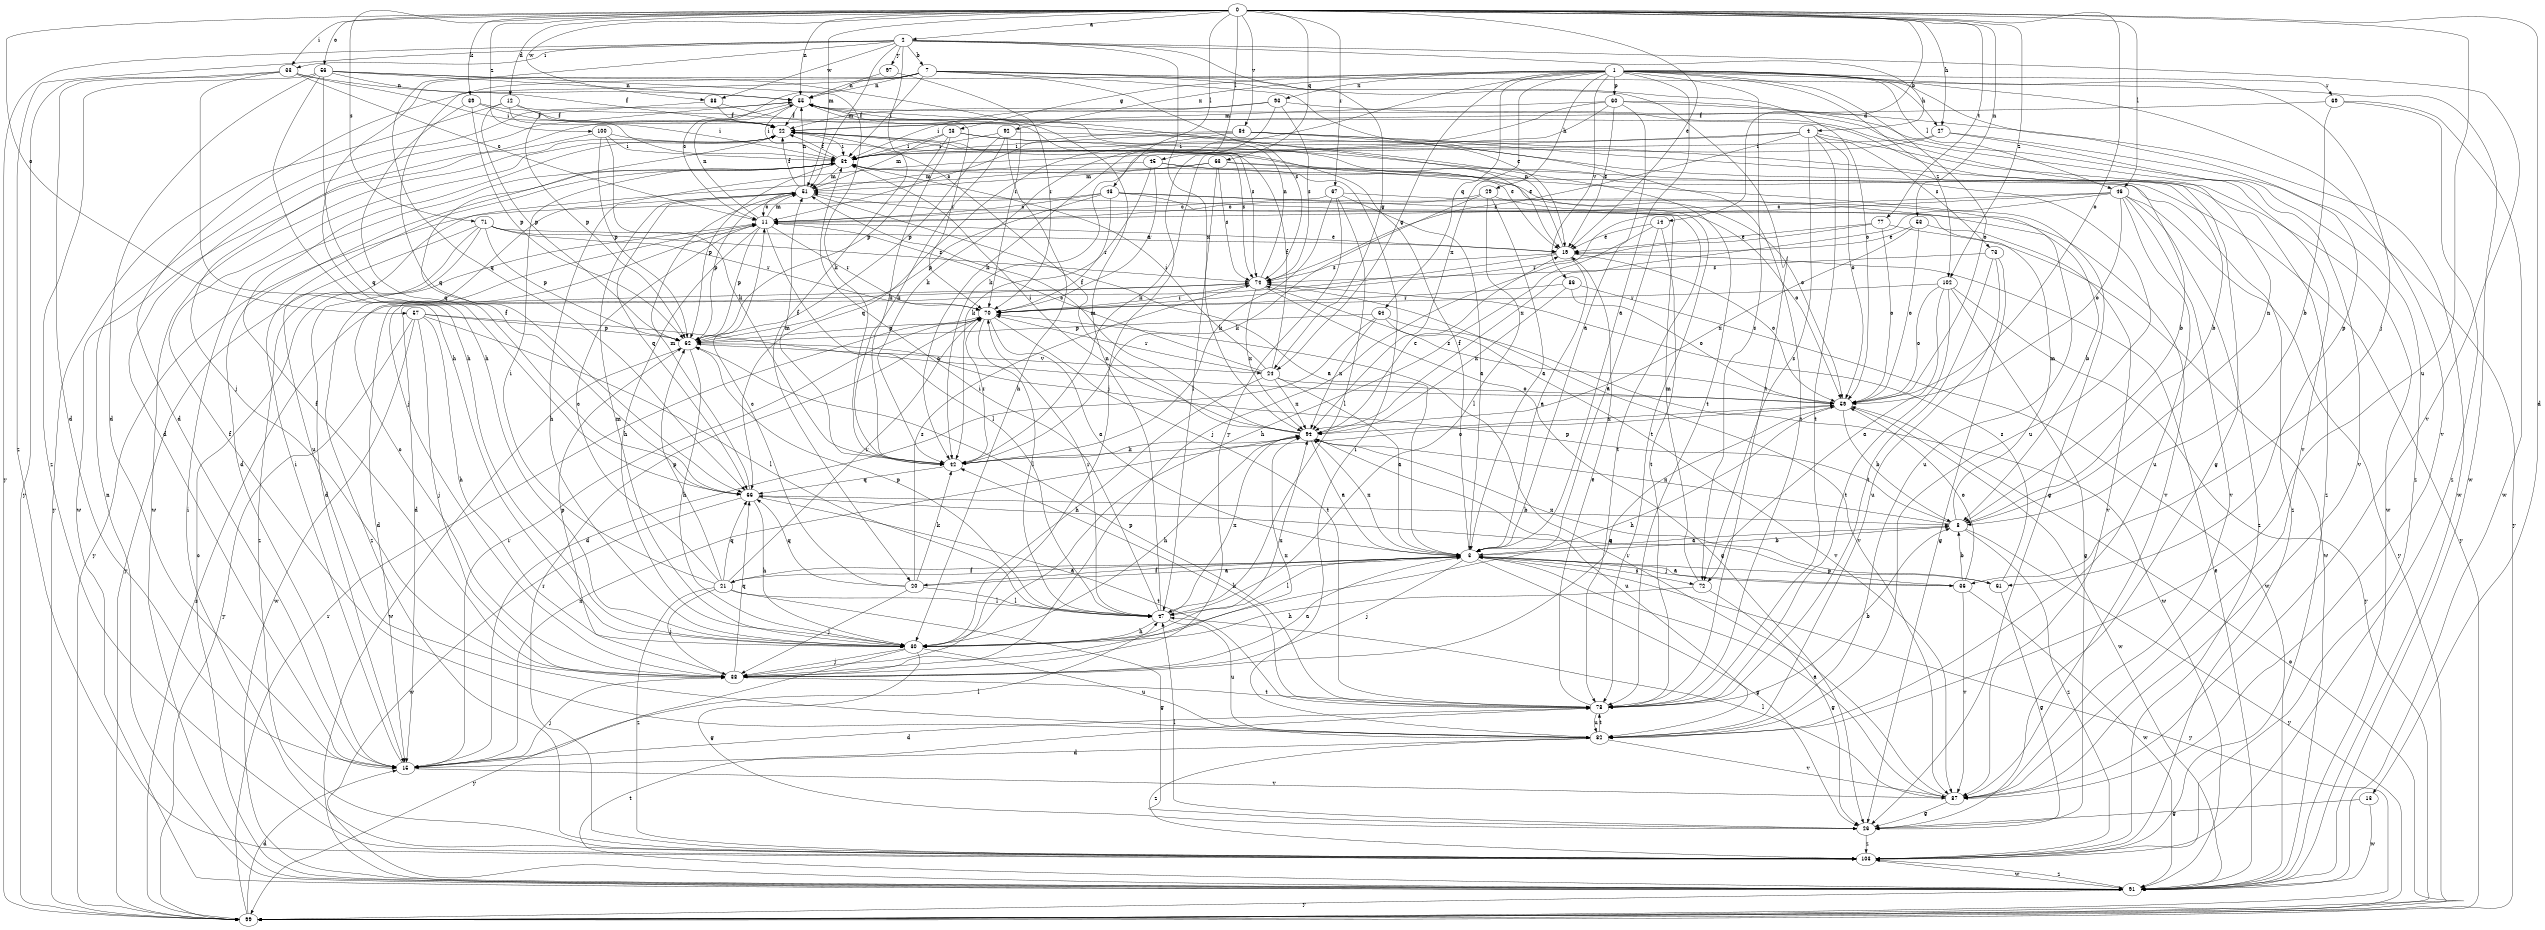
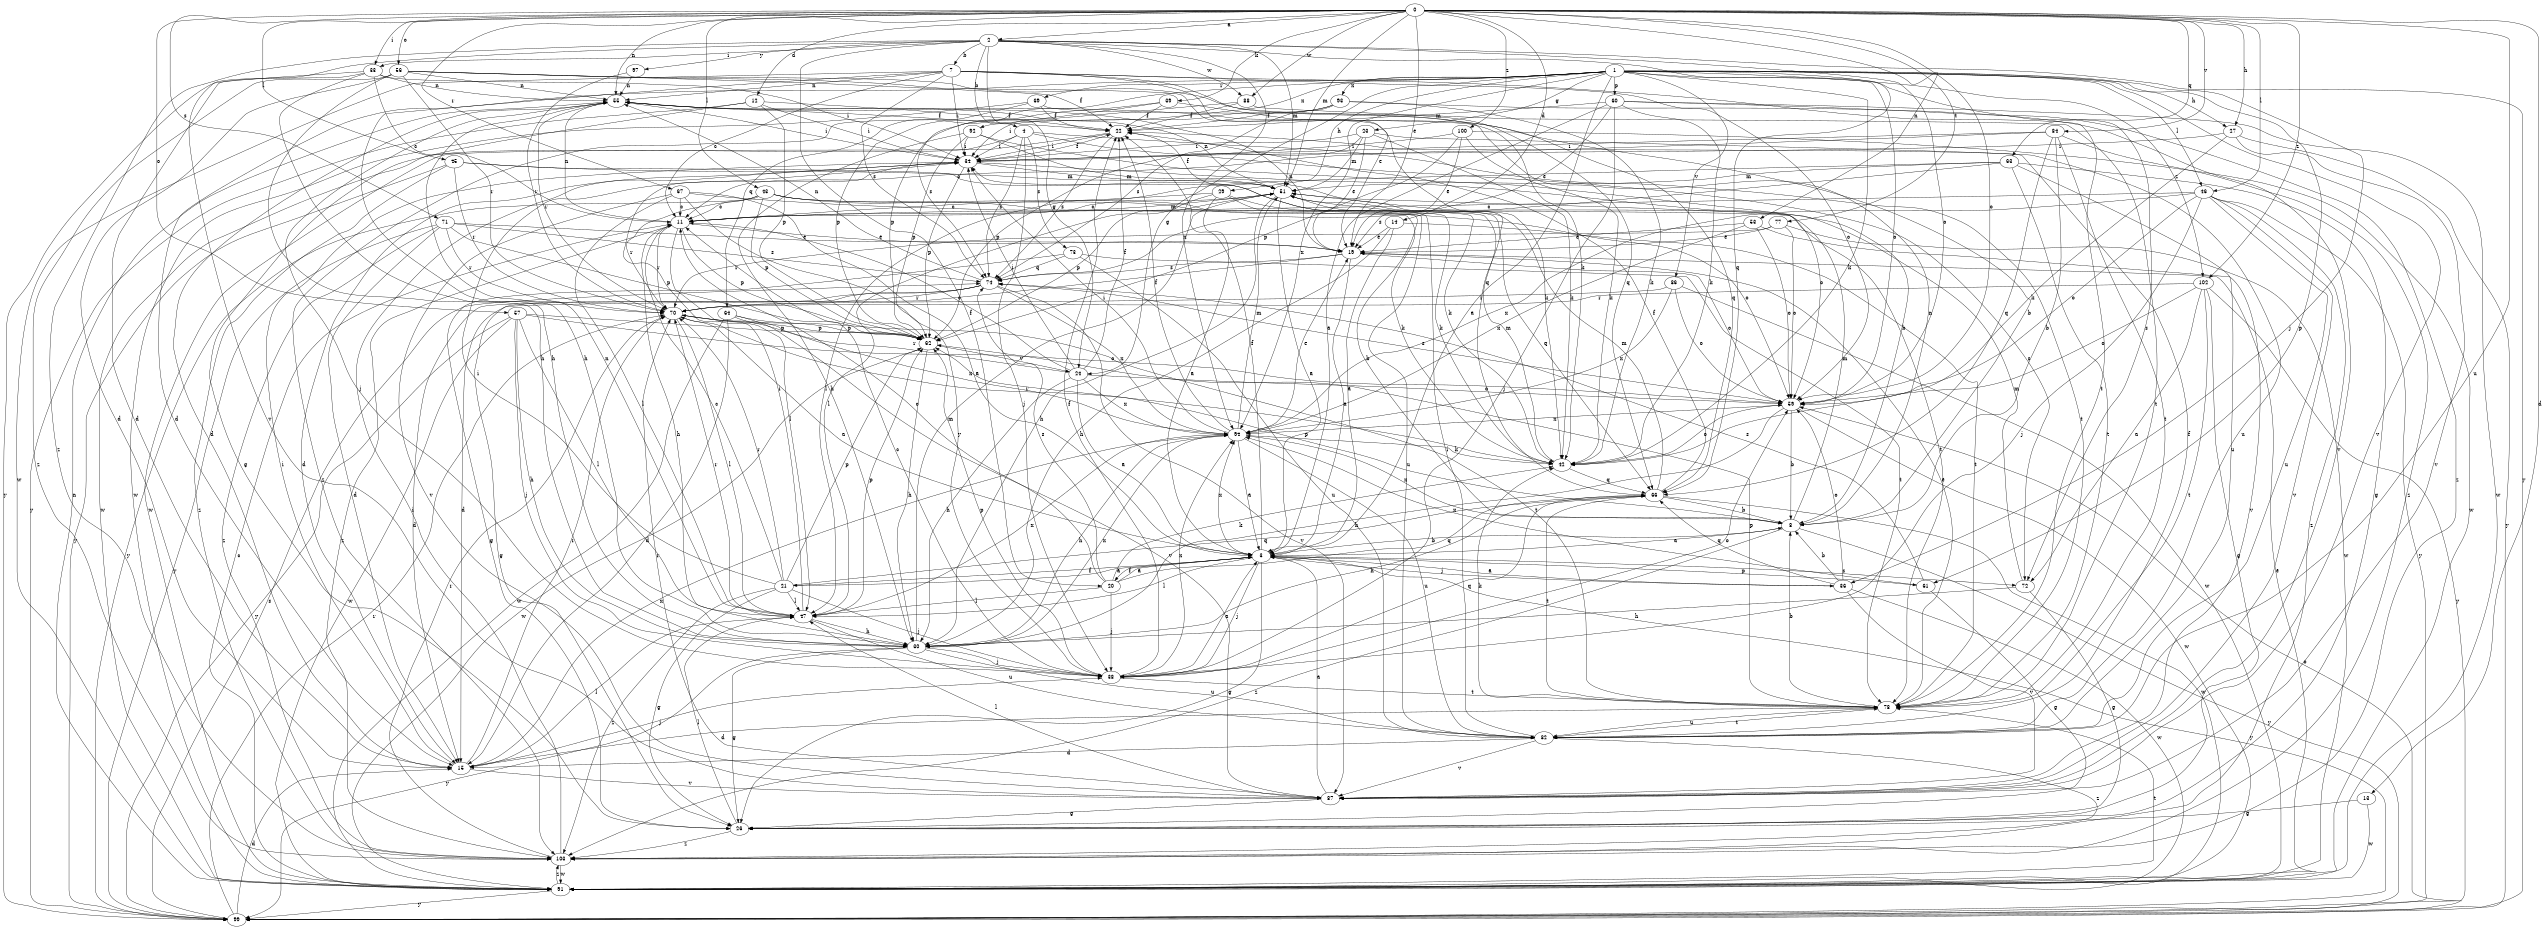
  strict digraph {
    0
    2
    12
    13
    14
    19
    27
    33
    39
    43
    45
    46
    51
    53
    55
    56
    57
    59
    63
    67
    71
    77
    82
    84
    88
    100
    102
    24
    87
    94
    4
    7
    20
    66
    97
    99
    103
    22
    26
    34
    62
    91
    3
    78
    30
    15
    74
    42
    11
    8
    70
    38
    47
    72
    1
    23
    29
    36
    60
    61
    64
    69
    86
    92
    93
    21
    73
    0 -> 2 [label=a]
    0 -> 12 [label=d]
    0 -> 13 [label=d]
    0 -> 14 [label=d]
    0 -> 19 [label=e]
    0 -> 27 [label=h]
    0 -> 33 [label=i]
    0 -> 39 [label=k]
    0 -> 43 [label=l]
    0 -> 45 [label=l]
    0 -> 46 [label=l]
    0 -> 51 [label=m]
    0 -> 53 [label=n]
    0 -> 55 [label=n]
    0 -> 56 [label=o]
    0 -> 57 [label=o]
    0 -> 59 [label=o]
    0 -> 63 [label=q]
    0 -> 67 [label=r]
    0 -> 71 [label=s]
    0 -> 77 [label=t]
    0 -> 82 [label=u]
    0 -> 84 [label=v]
    0 -> 88 [label=w]
    0 -> 100 [label=z]
    0 -> 102 [label=z]
    2 -> 33 [label=i]
    2 -> 51 [label=m]
-   4 -> 59 [label=o]
+   2 -> 59 [label=o]
    2 -> 88 [label=w]
    2 -> 24 [label=g]
    2 -> 87 [label=v]
    2 -> 94 [label=x]
    2 -> 4 [label=b]
    2 -> 7 [label=b]
    2 -> 20 [label=f]
    2 -> 66 [label=q]
    2 -> 97 [label=y]
    2 -> 99 [label=y]
    2 -> 103 [label=z]
    12 -> 99 [label=y]
    12 -> 22 [label=f]
    12 -> 26 [label=g]
    12 -> 34 [label=i]
    12 -> 62 [label=p]
    13 -> 26 [label=g]
    13 -> 91 [label=w]
    14 -> 19 [label=e]
    14 -> 3 [label=a]
    14 -> 78 [label=t]
    14 -> 30 [label=h]
    19 -> 55 [label=n]
    19 -> 59 [label=o]
    19 -> 3 [label=a]
    19 -> 15 [label=d]
    19 -> 74 [label=s]
    27 -> 87 [label=v]
    27 -> 99 [label=y]
    27 -> 34 [label=i]
    27 -> 42 [label=k]
    33 -> 55 [label=n]
    33 -> 99 [label=y]
    33 -> 34 [label=i]
    33 -> 30 [label=h]
    33 -> 15 [label=d]
    33 -> 11 [label=c]
    39 -> 66 [label=q]
    39 -> 22 [label=f]
    39 -> 62 [label=p]
    39 -> 74 [label=s]
    43 -> 59 [label=o]
    43 -> 99 [label=y]
    43 -> 62 [label=p]
    43 -> 78 [label=t]
    43 -> 11 [label=c]
    43 -> 8 [label=b]
    43 -> 70 [label=r]
    45 -> 51 [label=m]
    45 -> 99 [label=y]
    45 -> 103 [label=z]
    45 -> 42 [label=k]
    45 -> 70 [label=r]
    46 -> 59 [label=o]
    46 -> 82 [label=u]
    46 -> 87 [label=v]
    46 -> 94 [label=x]
    46 -> 99 [label=y]
    46 -> 103 [label=z]
    46 -> 11 [label=c]
    46 -> 38 [label=j]
    51 -> 55 [label=n]
    51 -> 66 [label=q]
    51 -> 22 [label=f]
    51 -> 62 [label=p]
    51 -> 3 [label=a]
    51 -> 30 [label=h]
    51 -> 11 [label=c]
    53 -> 19 [label=e]
    53 -> 59 [label=o]
    53 -> 87 [label=v]
    53 -> 94 [label=x]
    55 -> 22 [label=f]
    55 -> 34 [label=i]
    55 -> 15 [label=d]
    55 -> 70 [label=r]
    55 -> 38 [label=j]
    56 -> 55 [label=n]
    56 -> 66 [label=q]
    56 -> 103 [label=z]
    56 -> 22 [label=f]
    56 -> 30 [label=h]
    56 -> 15 [label=d]
    56 -> 42 [label=k]
    56 -> 70 [label=r]
    57 -> 59 [label=o]
    57 -> 99 [label=y]
    57 -> 62 [label=p]
    57 -> 91 [label=w]
    57 -> 30 [label=h]
    57 -> 38 [label=j]
    57 -> 47 [label=l]
    59 -> 94 [label=x]
    59 -> 91 [label=w]
    59 -> 30 [label=h]
    59 -> 74 [label=s]
    59 -> 8 [label=b]
    63 -> 51 [label=m]
    63 -> 82 [label=u]
    63 -> 26 [label=g]
    63 -> 78 [label=t]
    63 -> 74 [label=s]
    63 -> 47 [label=l]
    67 -> 87 [label=v]
    67 -> 3 [label=a]
    67 -> 42 [label=k]
    67 -> 11 [label=c]
    67 -> 38 [label=y]
    67 -> 47 [label=l]
    71 -> 19 [label=e]
    71 -> 99 [label=y]
    71 -> 103 [label=z]
    71 -> 62 [label=p]
    71 -> 15 [label=d]
    71 -> 74 [label=s]
    71 -> 70 [label=r]
    77 -> 19 [label=e]
    77 -> 59 [label=o]
    77 -> 91 [label=w]
    77 -> 70 [label=r]
    82 -> 87 [label=v]
    82 -> 103 [label=z]
    82 -> 22 [label=f]
    82 -> 34 [label=i]
    82 -> 78 [label=t]
    82 -> 15 [label=d]
    84 -> 66 [label=q]
    84 -> 103 [label=z]
    84 -> 34 [label=i]
    84 -> 78 [label=t]
    84 -> 11 [label=c]
    84 -> 8 [label=b]
    88 -> 22 [label=f]
    88 -> 62 [label=p]
    88 -> 78 [label=t]
    100 -> 19 [label=e]
    100 -> 34 [label=i]
    100 -> 62 [label=p]
    100 -> 91 [label=w]
    100 -> 42 [label=k]
    102 -> 59 [label=o]
    102 -> 99 [label=y]
    102 -> 26 [label=g]
    102 -> 78 [label=t]
    102 -> 70 [label=r]
    102 -> 72 [label=a]
    24 -> 59 [label=o]
    24 -> 94 [label=x]
    24 -> 22 [label=f]
    24 -> 34 [label=i]
    24 -> 3 [label=a]
    24 -> 30 [label=h]
    24 -> 11 [label=c]
    24 -> 70 [label=r]
    87 -> 26 [label=g]
    87 -> 3 [label=a]
    87 -> 70 [label=r]
    87 -> 47 [label=l]
    94 -> 19 [label=e]
    94 -> 51 [label=m]
    94 -> 82 [label=u]
    94 -> 22 [label=f]
    94 -> 34 [label=i]
    94 -> 3 [label=a]
    94 -> 30 [label=h]
    94 -> 42 [label=k]
    4 -> 34 [label=i]
    4 -> 91 [label=w]
    4 -> 78 [label=t]
    4 -> 74 [label=s]
    4 -> 38 [label=j]
    4 -> 72 [label=s]
    4 -> 73 [label=s]
    7 -> 19 [label=e]
    7 -> 55 [label=n]
    7 -> 59 [label=o]
    7 -> 66 [label=q]
    7 -> 34 [label=i]
    7 -> 91 [label=w]
    7 -> 78 [label=t]
    7 -> 30 [label=h]
    7 -> 74 [label=s]
    7 -> 11 [label=c]
    20 -> 66 [label=q]
    20 -> 3 [label=a]
    20 -> 74 [label=s]
    20 -> 42 [label=k]
    20 -> 11 [label=c]
    20 -> 38 [label=j]
    20 -> 47 [label=l]
    66 -> 51 [label=m]
    66 -> 22 [label=f]
    66 -> 91 [label=w]
    66 -> 78 [label=t]
    66 -> 30 [label=h]
    66 -> 8 [label=b]
    97 -> 55 [label=n]
    97 -> 70 [label=r]
    99 -> 59 [label=o]
    99 -> 15 [label=d]
    99 -> 74 [label=s]
    99 -> 70 [label=r]
    103 -> 34 [label=i]
    103 -> 91 [label=w]
    103 -> 70 [label=r]
    22 -> 34 [label=i]
    22 -> 91 [label=w]
    22 -> 74 [label=s]
    26 -> 103 [label=z]
    26 -> 47 [label=l]
    34 -> 51 [label=m]
    34 -> 59 [label=o]
    34 -> 22 [label=f]
    34 -> 62 [label=p]
    34 -> 15 [label=d]
    62 -> 24 [label=v]
    62 -> 91 [label=w]
    62 -> 30 [label=h]
    91 -> 19 [label=e]
    91 -> 55 [label=n]
    91 -> 99 [label=y]
    91 -> 103 [label=z]
    91 -> 78 [label=t]
    91 -> 11 [label=c]
    3 -> 94 [label=x]
    3 -> 20 [label=f]
    3 -> 99 [label=y]
    3 -> 22 [label=f]
    3 -> 26 [label=g]
    3 -> 8 [label=b]
    3 -> 38 [label=j]
    3 -> 47 [label=l]
    3 -> 72 [label=s]
    3 -> 36 [label=j]
    3 -> 61 [label=p]
    3 -> 21 [label=f]
    78 -> 19 [label=e]
    78 -> 82 [label=u]
    78 -> 62 [label=p]
    78 -> 15 [label=d]
    78 -> 42 [label=k]
    78 -> 8 [label=b]
    30 -> 51 [label=m]
    30 -> 82 [label=u]
    30 -> 94 [label=x]
    30 -> 99 [label=y]
    30 -> 26 [label=g]
    30 -> 38 [label=j]
    15 -> 87 [label=v]
    15 -> 94 [label=x]
    15 -> 34 [label=i]
    15 -> 70 [label=r]
    15 -> 38 [label=j]
    15 -> 47 [label=l]
    74 -> 55 [label=n]
    74 -> 87 [label=v]
    74 -> 94 [label=x]
    74 -> 26 [label=g]
    74 -> 15 [label=d]
    74 -> 70 [label=r]
    42 -> 51 [label=m]
    42 -> 59 [label=o]
    42 -> 66 [label=q]
    42 -> 70 [label=r]
    11 -> 19 [label=e]
    11 -> 51 [label=m]
    11 -> 55 [label=n]
    11 -> 103 [label=z]
    11 -> 62 [label=p]
    11 -> 30 [label=h]
    11 -> 70 [label=r]
    11 -> 47 [label=l]
    8 -> 51 [label=m]
    8 -> 55 [label=n]
    8 -> 94 [label=x]
    8 -> 99 [label=y]
    8 -> 103 [label=z]
    8 -> 62 [label=p]
    8 -> 3 [label=a]
    70 -> 62 [label=p]
    70 -> 3 [label=a]
    70 -> 78 [label=t]
    70 -> 47 [label=l]
    38 -> 59 [label=o]
    38 -> 94 [label=x]
    38 -> 66 [label=q]
    38 -> 22 [label=f]
    38 -> 62 [label=p]
    38 -> 3 [label=a]
    38 -> 78 [label=t]
    38 -> 11 [label=c]
    47 -> 55 [label=n]
    47 -> 82 [label=u]
    47 -> 94 [label=x]
    47 -> 34 [label=i]
    47 -> 62 [label=p]
    47 -> 30 [label=h]
    47 -> 70 [label=r]
    72 -> 51 [label=m]
    72 -> 26 [label=g]
    72 -> 30 [label=h]
    1 -> 27 [label=h]
    1 -> 46 [label=l]
    1 -> 59 [label=o]
    1 -> 102 [label=z]
    1 -> 24 [label=g]
    1 -> 87 [label=v]
    1 -> 94 [label=x]
    1 -> 3 [label=a]
    1 -> 15 [label=d]
    1 -> 42 [label=k]
    1 -> 72 [label=s]
    1 -> 23 [label=g]
    1 -> 29 [label=h]
    1 -> 36 [label=j]
    1 -> 60 [label=p]
    1 -> 61 [label=p]
    1 -> 64 [label=q]
    1 -> 69 [label=r]
    1 -> 86 [label=v]
    1 -> 92 [label=x]
    1 -> 93 [label=x]
    23 -> 19 [label=e]
    23 -> 51 [label=m]
    23 -> 82 [label=u]
    23 -> 34 [label=i]
    23 -> 62 [label=p]
    23 -> 42 [label=k]
    29 -> 82 [label=u]
    29 -> 3 [label=a]
    29 -> 42 [label=k]
    29 -> 11 [label=c]
    29 -> 47 [label=l]
    36 -> 59 [label=o]
    36 -> 87 [label=v]
    36 -> 66 [label=q]
    36 -> 91 [label=w]
    36 -> 3 [label=a]
    36 -> 8 [label=b]
    60 -> 19 [label=e]
    60 -> 103 [label=z]
    60 -> 22 [label=m]
    60 -> 91 [label=w]
    60 -> 3 [label=a]
    60 -> 42 [label=k]
    60 -> 38 [label=j]
    61 -> 94 [label=x]
    61 -> 26 [label=g]
    61 -> 74 [label=s]
    64 -> 87 [label=v]
    64 -> 94 [label=x]
    64 -> 62 [label=p]
    64 -> 91 [label=w]
    64 -> 15 [label=d]
    69 -> 103 [label=z]
    69 -> 22 [label=f]
    69 -> 91 [label=w]
    69 -> 8 [label=b]
    86 -> 59 [label=o]
    86 -> 94 [label=x]
    86 -> 91 [label=w]
    86 -> 70 [label=r]
    92 -> 34 [label=i]
    92 -> 62 [label=p]
    92 -> 30 [label=h]
    92 -> 42 [label=k]
    92 -> 8 [label=b]
    93 -> 87 [label=v]
    93 -> 22 [label=f]
    93 -> 34 [label=i]
    93 -> 74 [label=s]
    93 -> 42 [label=k]
    21 -> 66 [label=q]
    21 -> 103 [label=z]
    21 -> 26 [label=g]
    21 -> 34 [label=i]
    21 -> 62 [label=p]
    21 -> 3 [label=a]
    21 -> 11 [label=c]
    21 -> 70 [label=r]
    21 -> 38 [label=j]
    21 -> 47 [label=l]
    73 -> 82 [label=u]
    73 -> 26 [label=g]
    73 -> 78 [label=t]
-   73 -> 74 [label=s]
+   73 -> 74 [label=q]
  }
